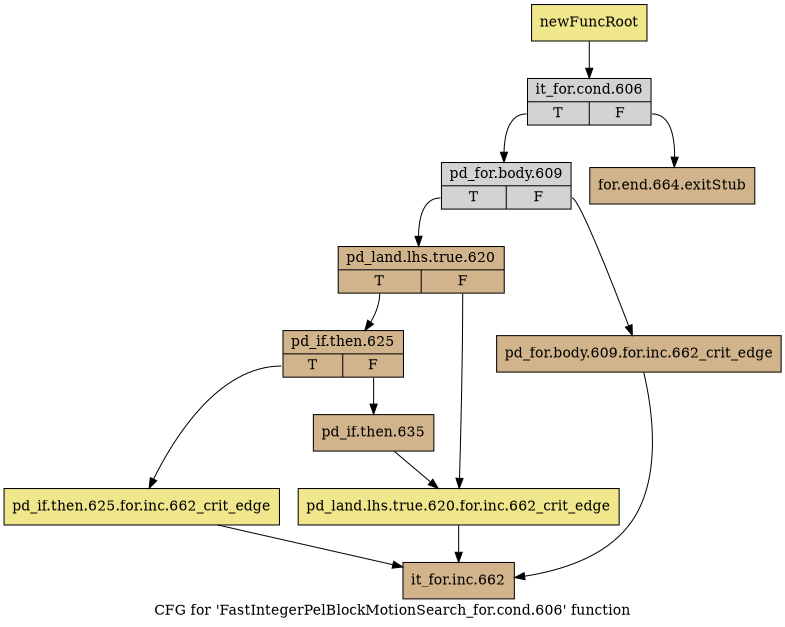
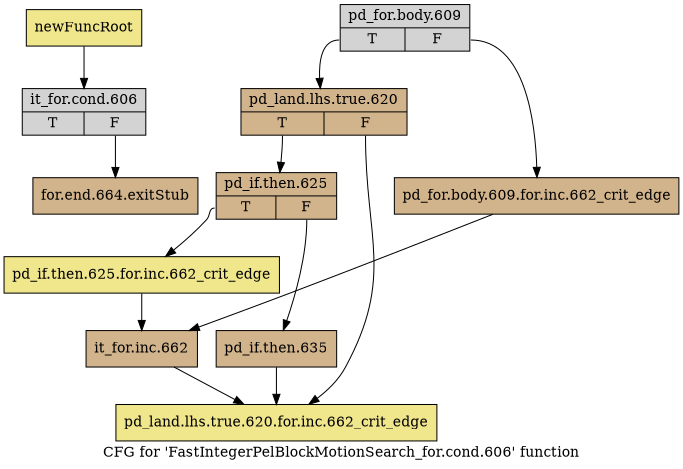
  digraph {
    label="CFG for 'FastIntegerPelBlockMotionSearch_for.cond.606' function"
    node [fillcolor=tan shape=record style=filled]
    n1 [fillcolor=khaki label="{newFuncRoot}"]
    n2 [fillcolor=lightgrey label="{it_for.cond.606|{<s0>T|<s1>F}}"]
    n3 [label="{for.end.664.exitStub}"]
    n4 [fillcolor=lightgrey label="{pd_for.body.609|{<s0>T|<s1>F}}"]
    n5 [label="{pd_land.lhs.true.620|{<s0>T|<s1>F}}"]
    n6 [label="{pd_for.body.609.for.inc.662_crit_edge}"]
    n7 [label="{pd_if.then.625|{<s0>T|<s1>F}}"]
    n8 [fillcolor=khaki label="{pd_land.lhs.true.620.for.inc.662_crit_edge}"]
    n9 [label="{it_for.inc.662}"]
    n10 [fillcolor=khaki label="{pd_if.then.625.for.inc.662_crit_edge}"]
    n11 [label="{pd_if.then.635}"]
    n1 -> n2
    n2 -> n3 [tailport=s1]
-   n2 -> n4 [tailport=s0]
    n4 -> n5 [tailport=s0]
    n4 -> n6 [tailport=s1]
    n5 -> n7 [tailport=s0]
    n5 -> n8 [tailport=s1]
    n6 -> n9
    n7 -> n10 [tailport=s0]
    n7 -> n11 [tailport=s1]
-   n8 -> n9
+   n9 -> n8
    n10 -> n9
    n11 -> n8
  }
